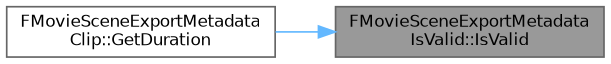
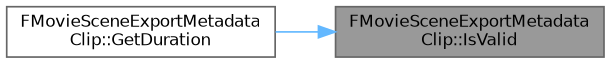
  digraph {
    rankdir=RL
    node [fontname=Helvetica fontsize=10 shape=box style=filled]
-   n1 [color=gray40 fillcolor=grey60 fontcolor=black height=0.2 label="FMovieSceneExportMetadata\lIsValid::IsValid" width=0.4]
+   n1 [color=gray40 fillcolor=grey60 fontcolor=black height=0.2 label="FMovieSceneExportMetadata\lClip::IsValid" width=0.4]
    n2 [color=grey40 fillcolor=white height=0.2 label="FMovieSceneExportMetadata\lClip::GetDuration" width=0.4]
    n1 -> n2 [color=steelblue1 dir=back fontname=Helvetica fontsize=10 labelfontname=Helvetica labelfontsize=10 style=solid]
  }
